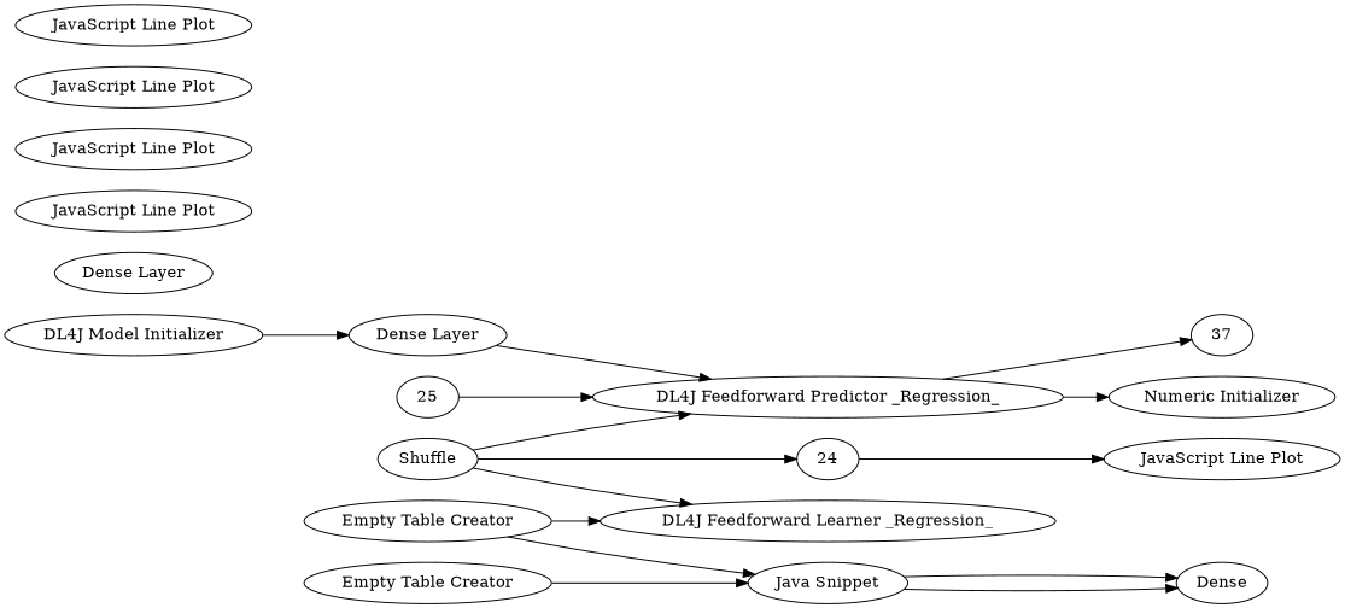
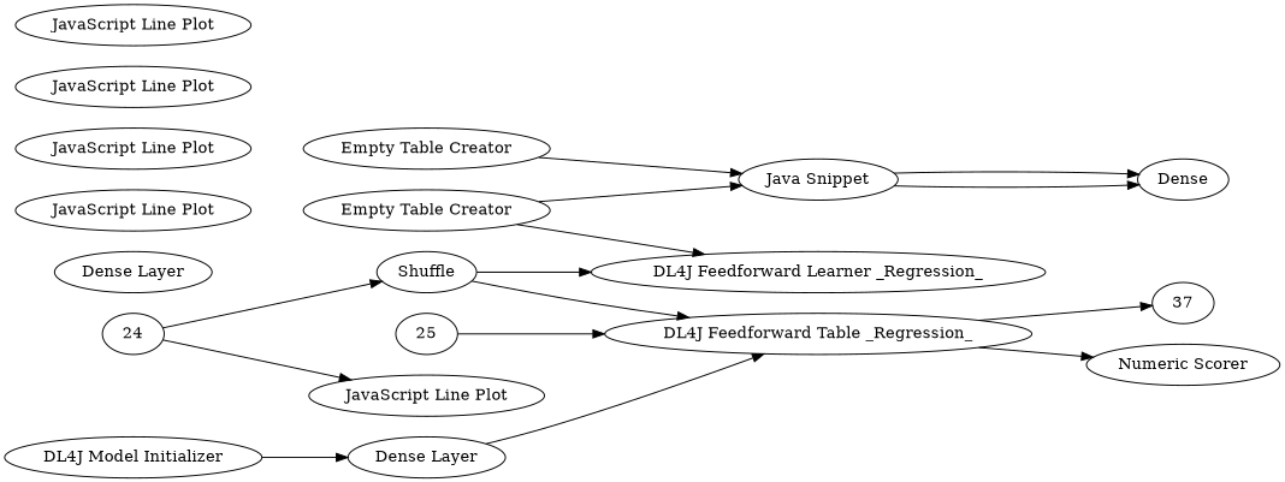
  digraph {
    rankdir=LR
    n1 [label=Shuffle]
    n2 [label="DL4J Feedforward Learner _Regression_"]
-   n3 [label="DL4J Feedforward Predictor _Regression_"]
-   n4 [label="Numeric Initializer"]
+   n3 [label="DL4J Feedforward Table _Regression_"]
+   n4 [label="Numeric Scorer"]
    n5 [label="Dense Layer"]
    n6 [label=37]
    n7 [label="DL4J Model Initializer"]
    n8 [label="Dense Layer"]
    n9 [label="Empty Table Creator"]
    n10 [label="Java Snippet"]
    n11 [label=Dense]
    n12 [label="Empty Table Creator"]
    n13 [label="JavaScript Line Plot"]
    n14 [label="JavaScript Line Plot"]
    n15 [label="JavaScript Line Plot"]
    n16 [label="JavaScript Line Plot"]
    n17 [label="JavaScript Line Plot"]
    24
    25
    n1 -> n2
    n1 -> n3
    n3 -> n4
    n3 -> n6
    n5 -> n3
    n7 -> n5
    n9 -> n10
    n10 -> n11
    n10 -> n11
    n12 -> n2
    n12 -> n10
-   n1 -> 24
+   24 -> n1
    24 -> n13
    25 -> n3
  }
